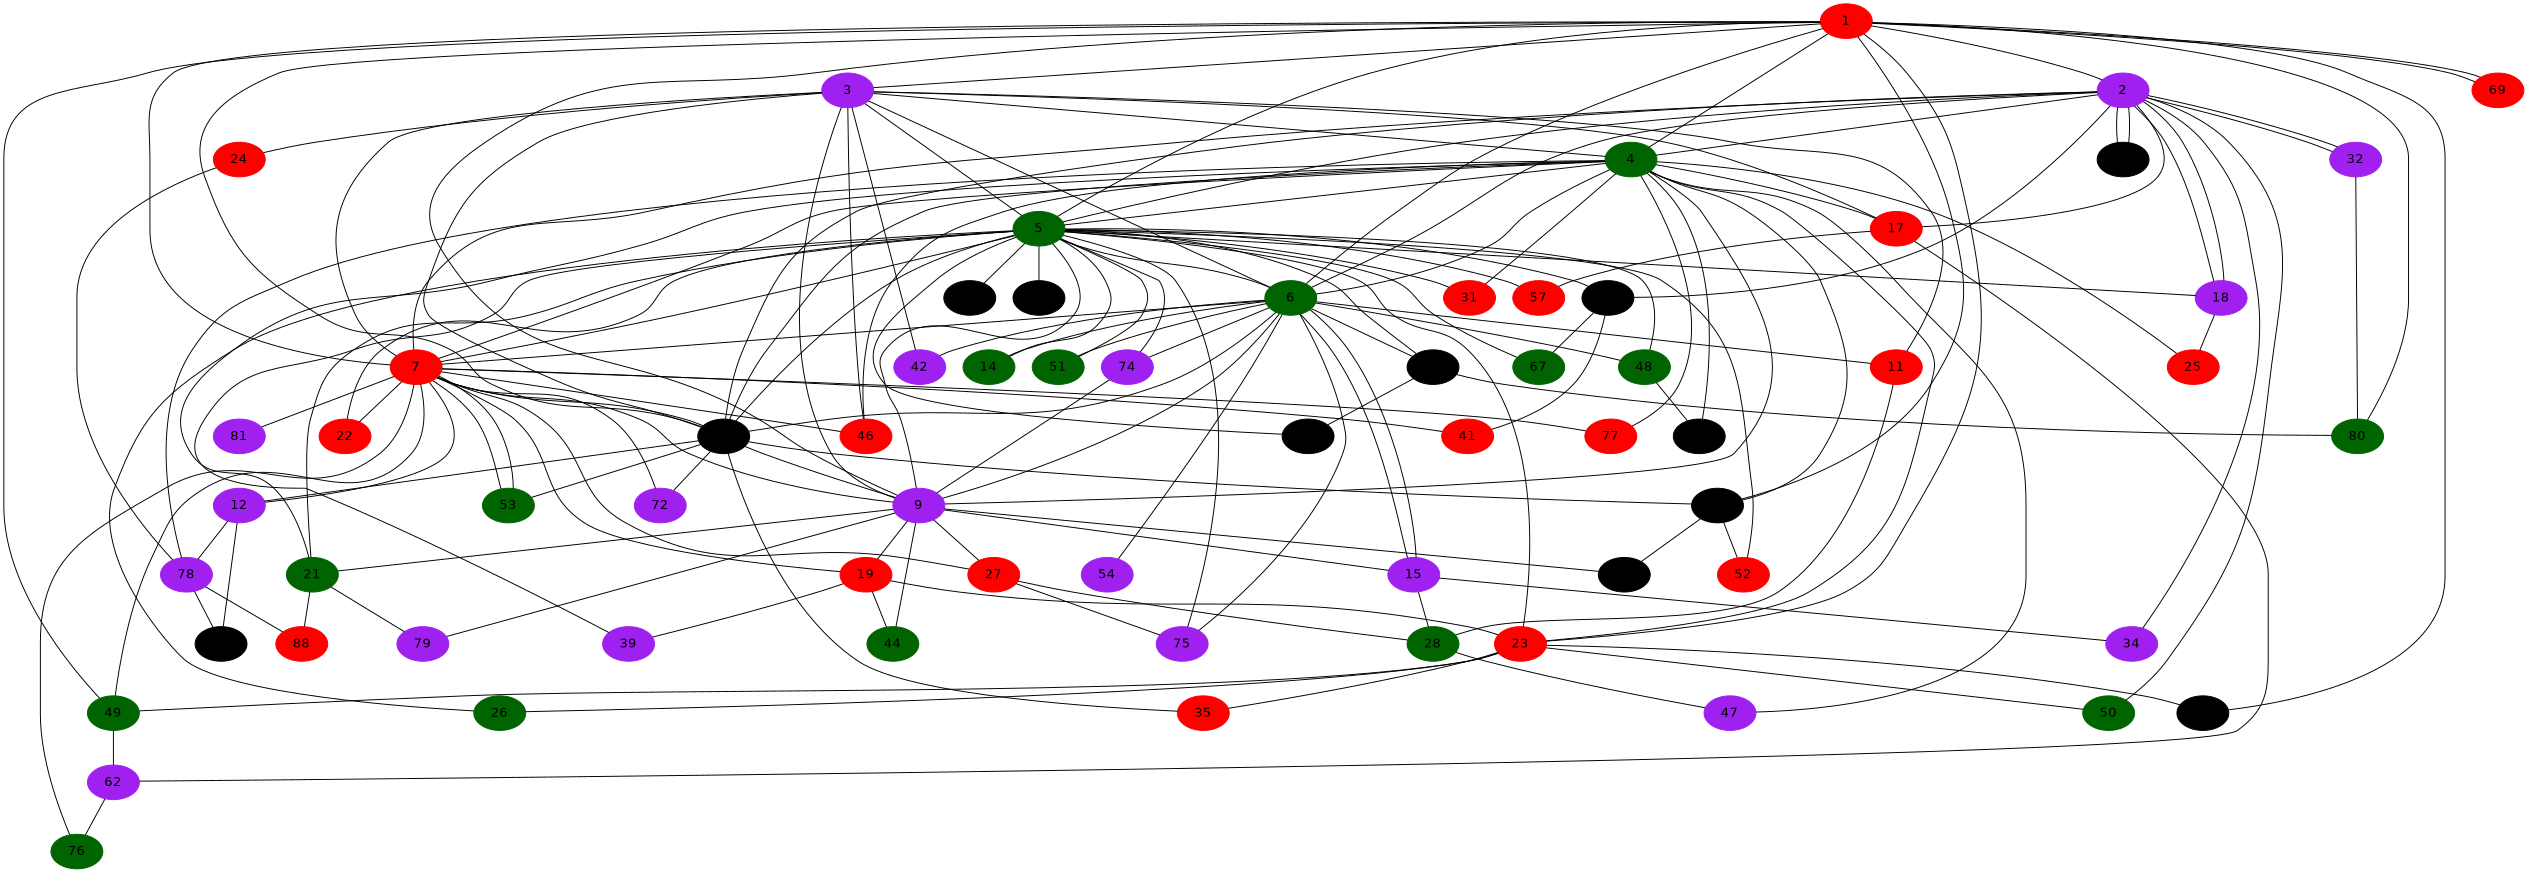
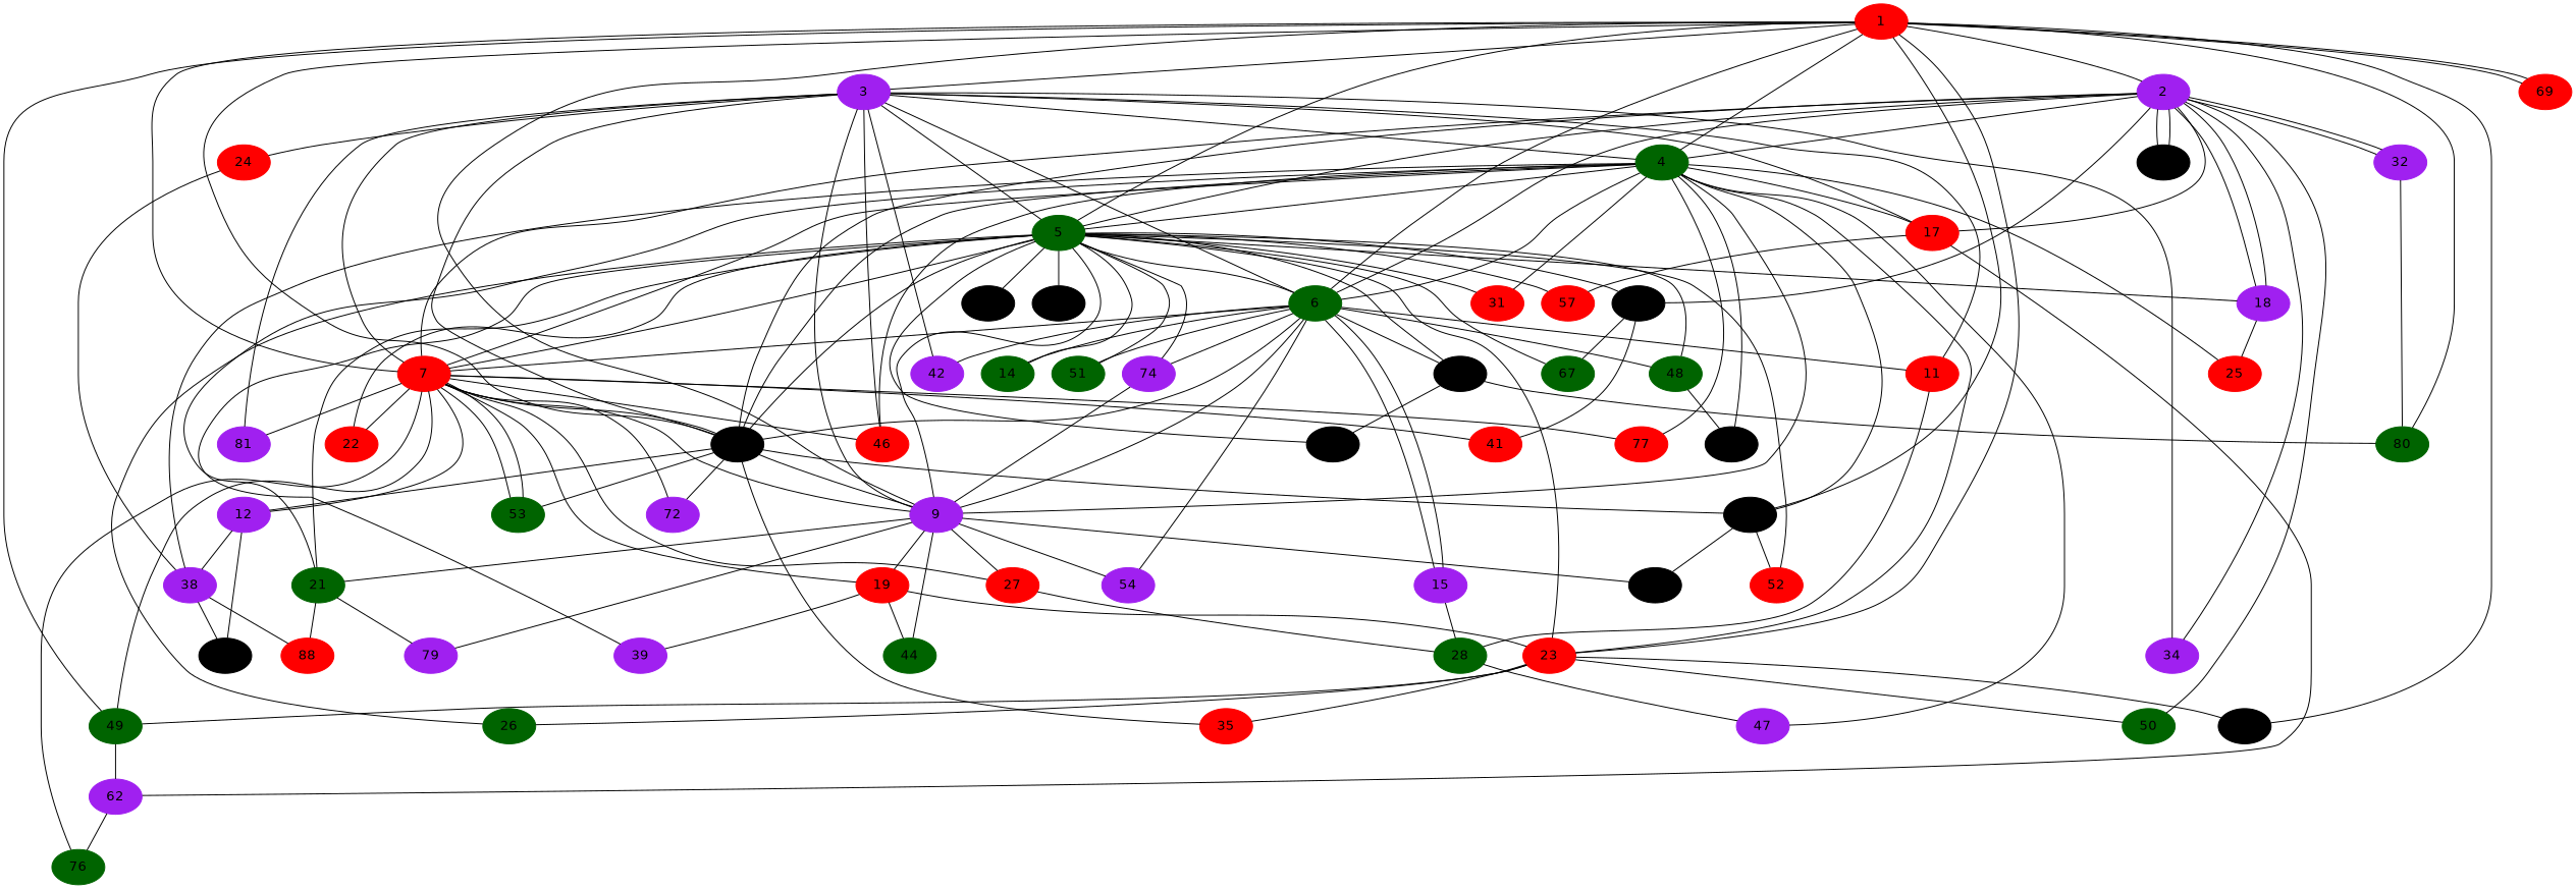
  graph {
    fontname="DejaVu Sans"
    node [color=red fontname="DejaVu Sans" style=filled]
    edge [fontname="DejaVu Sans"]
    1 [super="+30"]
    2 [color=purple super="+66"]
    3 [color=purple super="+10"]
    4 [color=darkgreen super="+37"]
    5 [color=darkgreen super="+20"]
    6 [color=darkgreen super="+73"]
    7 [super="+43"]
    8 [color=black super="+59"]
    9 [color=purple super="+33"]
    23 [super="+64"]
    45 [color=black super="+71"]
    49 [color=darkgreen super="+83"]
    68 [color=black]
    69
    80 [color=darkgreen]
    16 [color=black]
    17 [super="+55"]
    18 [color=purple super="+78"]
    32 [color=purple]
    34 [color=purple]
    50 [color=darkgreen]
    61 [color=black]
    11
    24
    42 [color=purple]
    46 [super="+65"]
    81 [color=purple]
    21 [color=darkgreen]
    25
    31
-   38 [color=purple super="+40" label=78]
+   38 [color=purple super="+40"]
    47 [color=purple]
    58 [color=black]
    77
    13 [color=black super="+84"]
    14 [color=darkgreen]
    22
    26 [color=darkgreen]
    36 [color=black]
    39 [color=purple]
    48 [color=darkgreen]
    51 [color=darkgreen]
    52
    57
    67 [color=darkgreen]
    74 [color=purple]
-   75 [color=purple super="+85"]
    82 [color=black]
    86 [color=black]
    15 [color=purple]
    54 [color=purple]
    12 [color=purple super="+87"]
    19 [super="+70"]
    27
    41
    53 [color=darkgreen]
    72 [color=purple]
    76 [color=darkgreen]
    35
    44 [color=darkgreen]
    63 [color=black]
    79 [color=purple]
    62 [color=purple]
    28 [color=darkgreen super="+29"]
    88
    60 [color=black]
    1 -- 2 [weight=3]
    1 -- 3 [weight=2]
    1 -- 4
    1 -- 5
    1 -- 6
    1 -- 7
    1 -- 8
    1 -- 9
    1 -- 23
    1 -- 45
    1 -- 49
    1 -- 68
    1 -- 69
    1 -- 69
    1 -- 80
    2 -- 4
    2 -- 5
    2 -- 6
    2 -- 7
    2 -- 8
    2 -- 16
    2 -- 17
    2 -- 18
    2 -- 18
    2 -- 32
    2 -- 32
    2 -- 34
    2 -- 50
    2 -- 61
    2 -- 61
    3 -- 4 [weight=2]
    3 -- 5 [weight=2]
    3 -- 6 [weight=2]
    3 -- 7 [weight=2]
    3 -- 8 [weight=2]
    3 -- 9 [weight=2]
    3 -- 17
-   15 -- 34
+   3 -- 34
    3 -- 11
    3 -- 24 [weight=2]
    3 -- 42
    3 -- 46
+   3 -- 81
    4 -- 5
    4 -- 6
    4 -- 7
    4 -- 8
    4 -- 9
    4 -- 23
    4 -- 45
    4 -- 17
    4 -- 46
    4 -- 21
    4 -- 25
    4 -- 31
    4 -- 38
    4 -- 47
    4 -- 58
    4 -- 77
    5 -- 6 [weight=2]
    5 -- 7 [weight=2]
    5 -- 8
    5 -- 9
    5 -- 23
    5 -- 16
    5 -- 18
    5 -- 21
    5 -- 31
    5 -- 13
    5 -- 14
    5 -- 22
    5 -- 26
    5 -- 36 [weight=2]
    5 -- 39
    5 -- 48
    5 -- 51
    5 -- 52
    5 -- 57
    5 -- 67
    5 -- 74
-   5 -- 75
    5 -- 82 [weight=2]
    5 -- 86
    6 -- 7
    6 -- 8
    6 -- 9 [weight=2]
    6 -- 11
    6 -- 42
    6 -- 13
    6 -- 14
    6 -- 48
    6 -- 51
    6 -- 74
-   6 -- 75
    6 -- 15
    6 -- 15
    6 -- 54
    7 -- 8
    7 -- 9
    7 -- 49
    7 -- 46
    7 -- 81
    7 -- 77
    7 -- 22
    7 -- 12
    7 -- 19
    7 -- 27
    7 -- 41
    7 -- 53
    7 -- 53
    7 -- 72
    7 -- 76
    8 -- 9
    8 -- 45
    8 -- 12 [weight=2]
    8 -- 53
    8 -- 72
    8 -- 35
    9 -- 21
-   9 -- 15
+   9 -- 54
    9 -- 19
    9 -- 27
    9 -- 44
    9 -- 63
    9 -- 79
    23 -- 49
    23 -- 68
    23 -- 50
    23 -- 26
    23 -- 35
    45 -- 52
    45 -- 63
    49 -- 62
    16 -- 67
    16 -- 41
    17 -- 57
    17 -- 62
    18 -- 25
    32 -- 80
    11 -- 28
    24 -- 38
    21 -- 79
    21 -- 88
    38 -- 88
    38 -- 60
    13 -- 80
    13 -- 86
    48 -- 58
    74 -- 9
    15 -- 28
    12 -- 38
    12 -- 60
    19 -- 23
    19 -- 39
    19 -- 44
-   27 -- 75
    27 -- 28
    62 -- 76
    28 -- 47
  }
